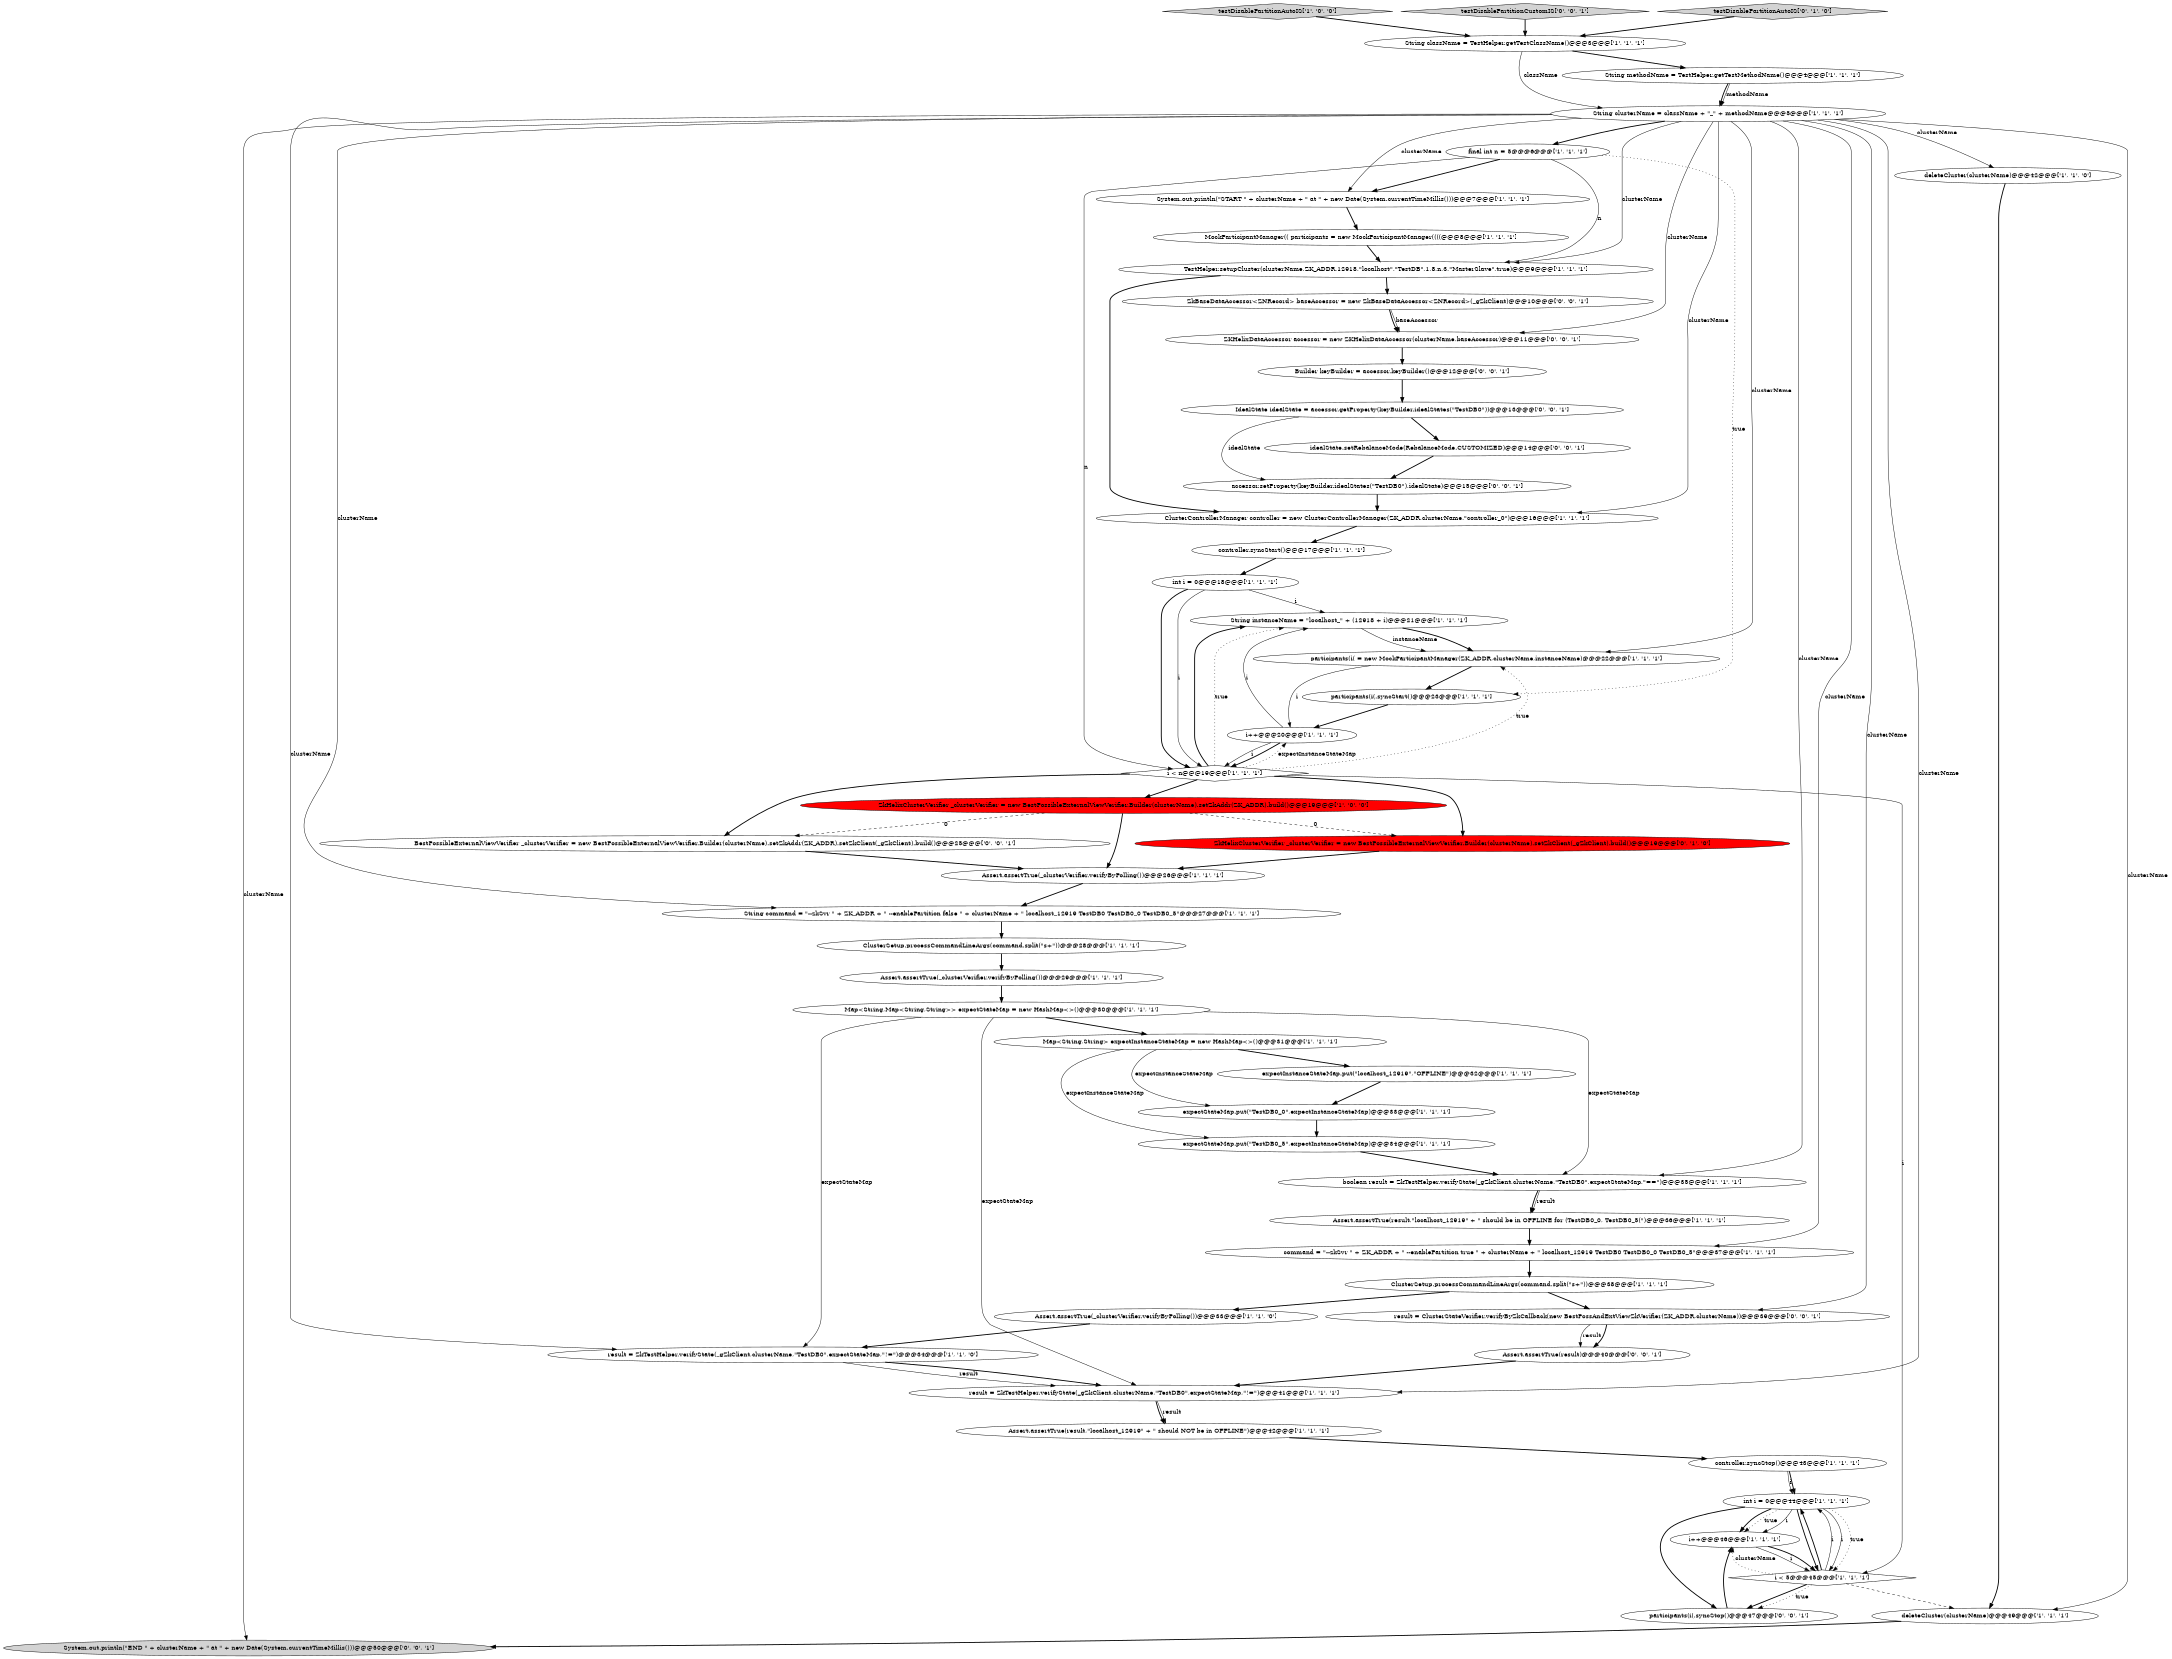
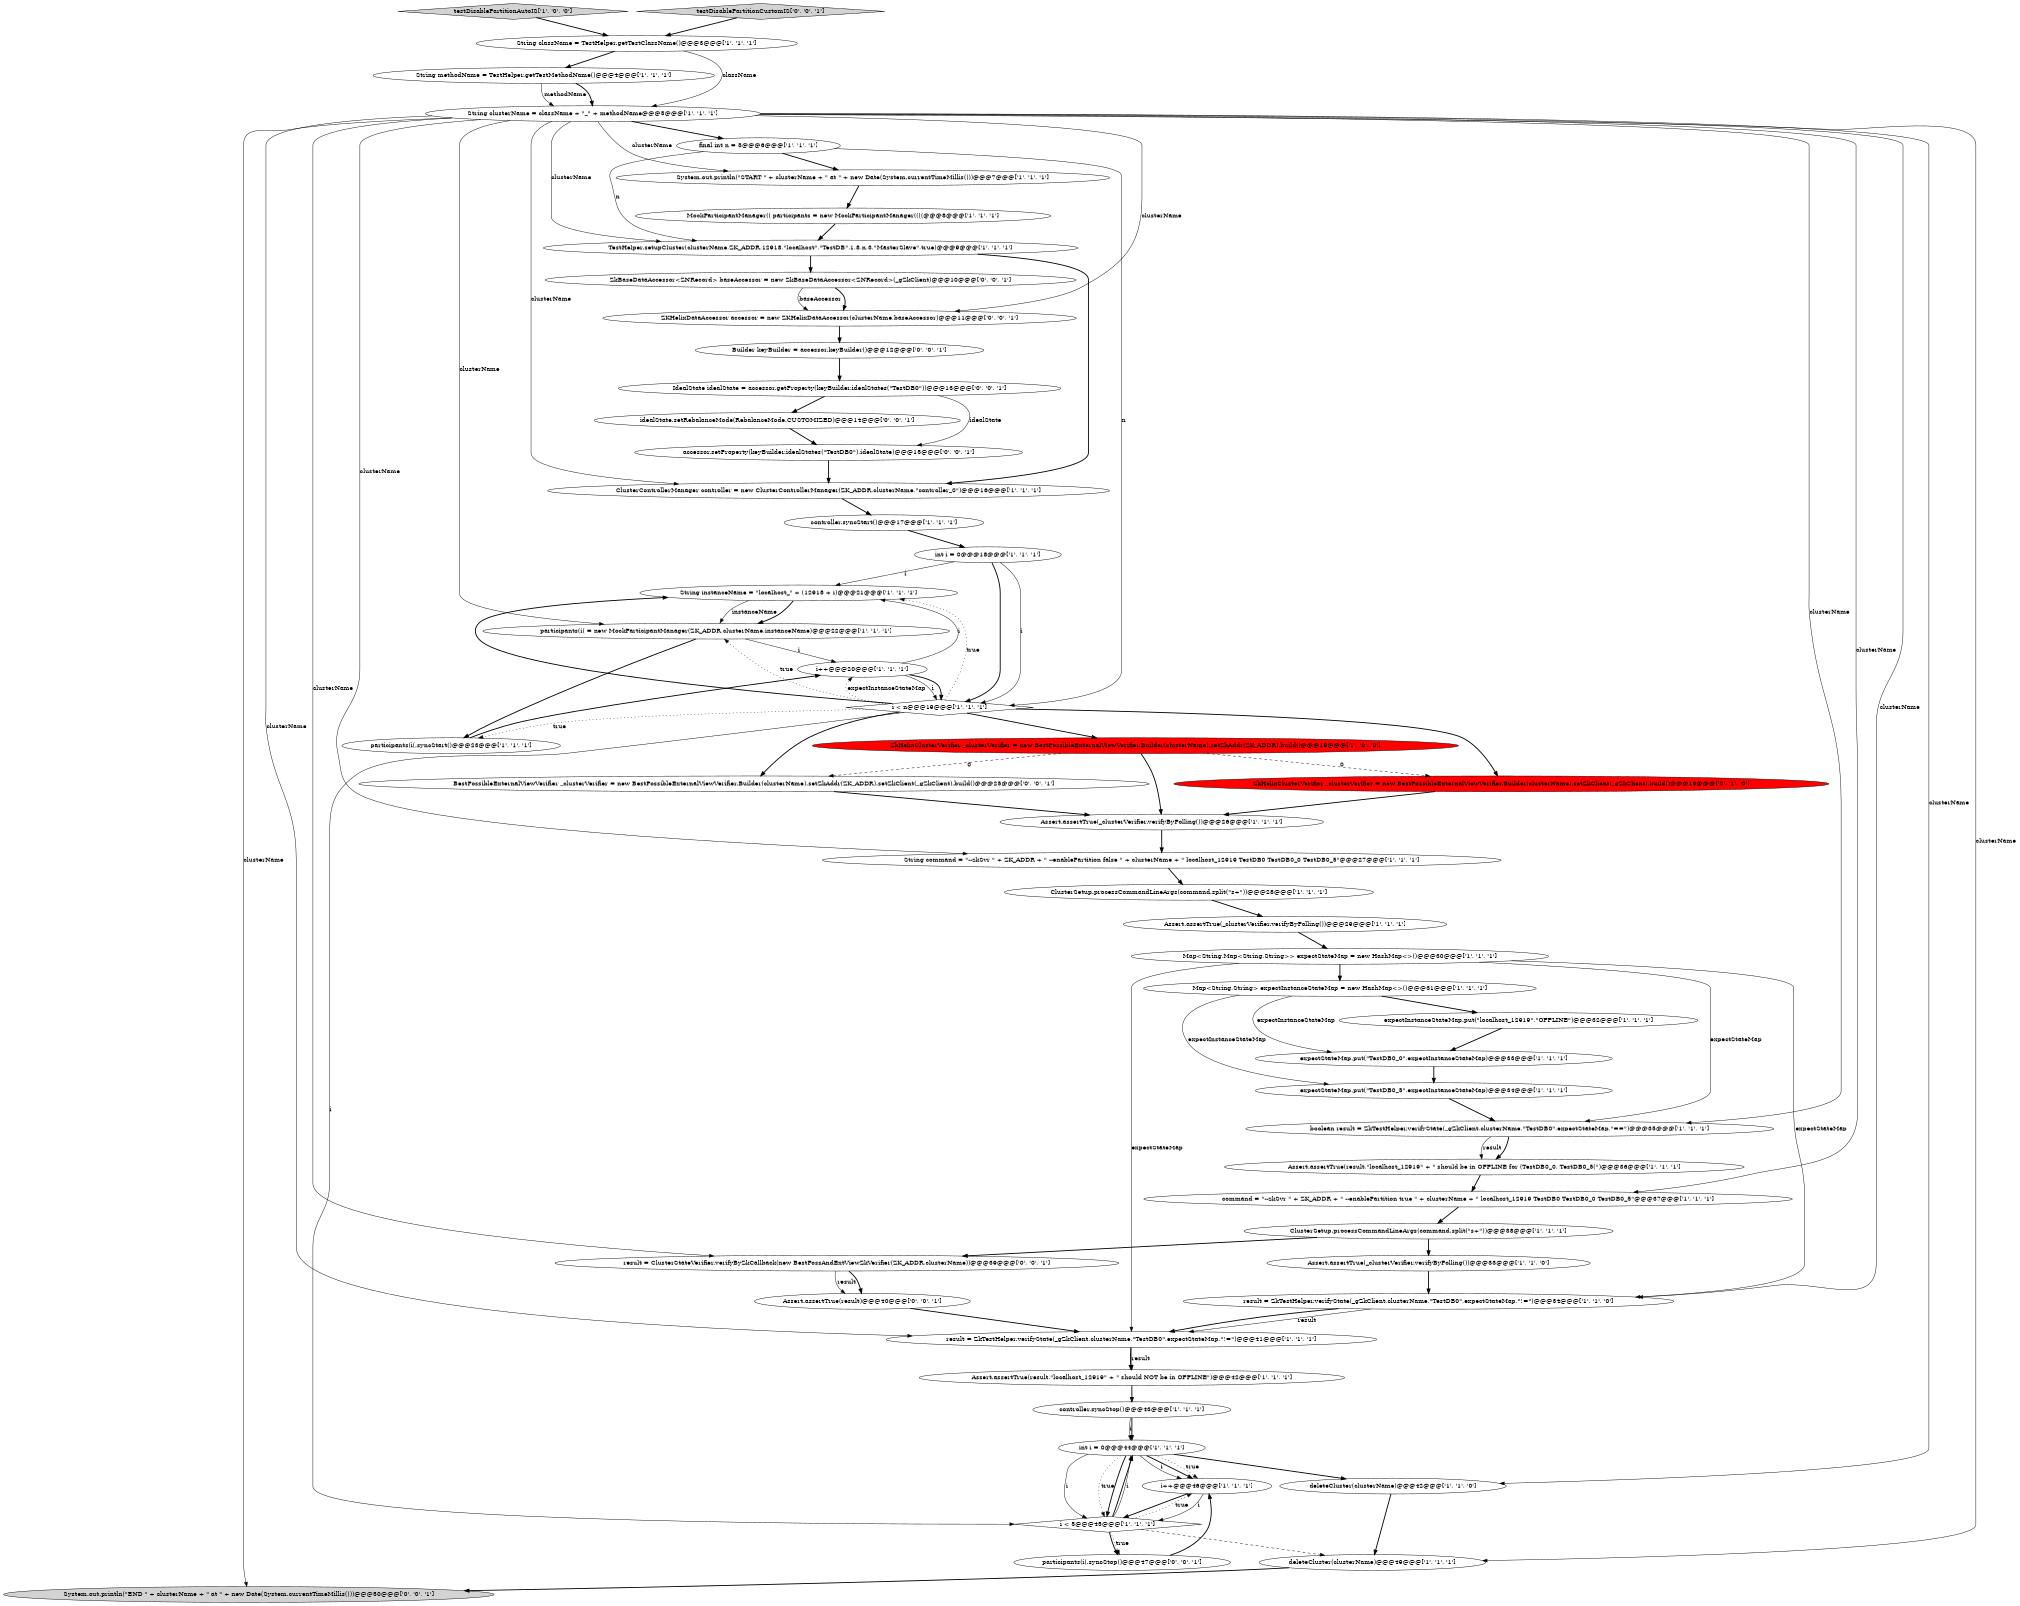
  digraph {
    node [fillcolor=white shape=ellipse style=filled]
    edge [style=bold]
    n1 [label="controller.syncStart()@@@17@@@['1', '1', '1']"]
    n2 [label="int i = 0@@@18@@@['1', '1', '1']"]
    n3 [label="String instanceName = \"localhost_\" + (12918 + i)@@@21@@@['1', '1', '1']"]
    n4 [label="i < n@@@19@@@['1', '1', '1']" shape=diamond]
    n5 [label="idealState.setRebalanceMode(RebalanceMode.CUSTOMIZED)@@@14@@@['0', '0', '1']"]
    n6 [label="accessor.setProperty(keyBuilder.idealStates(\"TestDB0\"),idealState)@@@15@@@['0', '0', '1']"]
    n7 [label="ClusterControllerManager controller = new ClusterControllerManager(ZK_ADDR,clusterName,\"controller_0\")@@@16@@@['1', '1', '1']"]
    n8 [label="MockParticipantManager(( participants = new MockParticipantManager((((@@@8@@@['1', '1', '1']"]
    n9 [label="TestHelper.setupCluster(clusterName,ZK_ADDR,12918,\"localhost\",\"TestDB\",1,8,n,3,\"MasterSlave\",true)@@@9@@@['1', '1', '1']"]
    n10 [label="ZkBaseDataAccessor<ZNRecord> baseAccessor = new ZkBaseDataAccessor<ZNRecord>(_gZkClient)@@@10@@@['0', '0', '1']"]
    n11 [label="ClusterSetup.processCommandLineArgs(command.split(\"\s+\"))@@@28@@@['1', '1', '1']"]
    n12 [label="Assert.assertTrue(_clusterVerifier.verifyByPolling())@@@29@@@['1', '1', '1']"]
    n13 [label="Map<String,Map<String,String>> expectStateMap = new HashMap<>()@@@30@@@['1', '1', '1']"]
    n14 [fillcolor=lightgray label="testDisablePartitionAutoIS['1', '0', '0']" shape=diamond]
    n15 [label="String className = TestHelper.getTestClassName()@@@3@@@['1', '1', '1']"]
    n16 [label="String methodName = TestHelper.getTestMethodName()@@@4@@@['1', '1', '1']"]
    n17 [label="String clusterName = className + \"_\" + methodName@@@5@@@['1', '1', '1']"]
    n18 [label="command = \"--zkSvr \" + ZK_ADDR + \" --enablePartition true \" + clusterName + \" localhost_12919 TestDB0 TestDB0_0 TestDB0_5\"@@@37@@@['1', '1', '1']"]
    n19 [label="ClusterSetup.processCommandLineArgs(command.split(\"\s+\"))@@@38@@@['1', '1', '1']"]
    n20 [label="result = ClusterStateVerifier.verifyByZkCallback(new BestPossAndExtViewZkVerifier(ZK_ADDR,clusterName))@@@39@@@['0', '0', '1']"]
    n21 [label="Assert.assertTrue(_clusterVerifier.verifyByPolling())@@@33@@@['1', '1', '0']"]
    n22 [label="Assert.assertTrue(result)@@@40@@@['0', '0', '1']"]
    n23 [label="result = ZkTestHelper.verifyState(_gZkClient,clusterName,\"TestDB0\",expectStateMap,\"!=\")@@@41@@@['1', '1', '1']"]
    n24 [label="Assert.assertTrue(result,\"localhost_12919\" + \" should NOT be in OFFLINE\")@@@42@@@['1', '1', '1']"]
    n25 [fillcolor=lightgray label="System.out.println(\"END \" + clusterName + \" at \" + new Date(System.currentTimeMillis()))@@@50@@@['0', '0', '1']"]
    n26 [label="i++@@@46@@@['1', '1', '1']"]
    n27 [label="i < 5@@@45@@@['1', '1', '1']" shape=diamond]
    n28 [label="deleteCluster(clusterName)@@@49@@@['1', '1', '1']"]
    n29 [label="int i = 0@@@44@@@['1', '1', '1']"]
    n30 [label="participants(i(.syncStop()@@@47@@@['0', '0', '1']"]
    n31 [label="Builder keyBuilder = accessor.keyBuilder()@@@12@@@['0', '0', '1']"]
    n32 [label="IdealState idealState = accessor.getProperty(keyBuilder.idealStates(\"TestDB0\"))@@@13@@@['0', '0', '1']"]
    n33 [label="expectStateMap.put(\"TestDB0_5\",expectInstanceStateMap)@@@34@@@['1', '1', '1']"]
    n34 [label="boolean result = ZkTestHelper.verifyState(_gZkClient,clusterName,\"TestDB0\",expectStateMap,\"==\")@@@35@@@['1', '1', '1']"]
    n35 [label="Assert.assertTrue(result,\"localhost_12919\" + \" should be in OFFLINE for (TestDB0_0, TestDB0_5(\")@@@36@@@['1', '1', '1']"]
    n36 [label="result = ZkTestHelper.verifyState(_gZkClient,clusterName,\"TestDB0\",expectStateMap,\"!=\")@@@34@@@['1', '1', '0']"]
    n37 [label="Map<String,String> expectInstanceStateMap = new HashMap<>()@@@31@@@['1', '1', '1']"]
    n38 [label="participants(i( = new MockParticipantManager(ZK_ADDR,clusterName,instanceName)@@@22@@@['1', '1', '1']"]
    n39 [label="deleteCluster(clusterName)@@@42@@@['1', '1', '0']"]
    n40 [label="System.out.println(\"START \" + clusterName + \" at \" + new Date(System.currentTimeMillis()))@@@7@@@['1', '1', '1']"]
    n41 [label="String command = \"--zkSvr \" + ZK_ADDR + \" --enablePartition false \" + clusterName + \" localhost_12919 TestDB0 TestDB0_0 TestDB0_5\"@@@27@@@['1', '1', '1']"]
    n42 [label="ZKHelixDataAccessor accessor = new ZKHelixDataAccessor(clusterName,baseAccessor)@@@11@@@['0', '0', '1']"]
    n43 [label="final int n = 5@@@6@@@['1', '1', '1']"]
    n44 [label="i++@@@20@@@['1', '1', '1']"]
    n45 [label="participants(i(.syncStart()@@@23@@@['1', '1', '1']"]
    n46 [label="Assert.assertTrue(_clusterVerifier.verifyByPolling())@@@26@@@['1', '1', '1']"]
    n47 [fillcolor=lightgray label="testDisablePartitionCustomIS['0', '0', '1']" shape=diamond]
    n48 [fillcolor=red label="ZkHelixClusterVerifier _clusterVerifier = new BestPossibleExternalViewVerifier.Builder(clusterName).setZkAddr(ZK_ADDR).build()@@@19@@@['1', '0', '0']"]
    n49 [fillcolor=red label="ZkHelixClusterVerifier _clusterVerifier = new BestPossibleExternalViewVerifier.Builder(clusterName).setZkClient(_gZkClient).build()@@@19@@@['0', '1', '0']"]
    n50 [label="BestPossibleExternalViewVerifier _clusterVerifier = new BestPossibleExternalViewVerifier.Builder(clusterName).setZkAddr(ZK_ADDR).setZkClient(_gZkClient).build()@@@25@@@['0', '0', '1']"]
    n51 [label="controller.syncStop()@@@43@@@['1', '1', '1']"]
-   n52 [fillcolor=lightgray label="testDisablePartitionAutoIS['0', '1', '0']" shape=diamond]
    n53 [label="expectStateMap.put(\"TestDB0_0\",expectInstanceStateMap)@@@33@@@['1', '1', '1']"]
    n54 [label="expectInstanceStateMap.put(\"localhost_12919\",\"OFFLINE\")@@@32@@@['1', '1', '1']"]
    n1 -> n2
    n2 -> n3 [label=i style=solid]
    n2 -> n4
    n2 -> n4 [label=i style=solid]
    n3 -> n38 [label=instanceName style=solid]
    n3 -> n38
    n4 -> n3
    n4 -> n3 [label=true style=dotted]
    n4 -> n27 [label=i style=solid]
    n4 -> n38 [label=true style=dotted]
    n4 -> n44 [label=expectInstanceStateMap style=dotted]
-   n43 -> n45 [label=true style=dotted]
+   n4 -> n45 [label=true style=dotted]
    n4 -> n48
    n4 -> n49
    n4 -> n50
    n5 -> n6
    n6 -> n7
    n7 -> n1
    n8 -> n9
    n9 -> n7
    n9 -> n10
    n10 -> n42
    n10 -> n42 [label=baseAccessor style=solid]
    n11 -> n12
    n12 -> n13
    n13 -> n23 [label=expectStateMap style=solid]
    n13 -> n34 [label=expectStateMap style=solid]
    n13 -> n36 [label=expectStateMap style=solid]
    n13 -> n37
    n14 -> n15
    n15 -> n16
    n15 -> n17 [label=className style=solid]
    n16 -> n17 [label=methodName style=solid]
    n16 -> n17
    n17 -> n7 [label=clusterName style=solid]
    n17 -> n9 [label=clusterName style=solid]
    n17 -> n18 [label=clusterName style=solid]
    n17 -> n20 [label=clusterName style=solid]
    n17 -> n23 [label=clusterName style=solid]
    n17 -> n25 [label=clusterName style=solid]
    n17 -> n28 [label=clusterName style=solid]
    n17 -> n34 [label=clusterName style=solid]
    n17 -> n36 [label=clusterName style=solid]
    n17 -> n38 [label=clusterName style=solid]
    n17 -> n39 [label=clusterName style=solid]
    n17 -> n40 [label=clusterName style=solid]
    n17 -> n41 [label=clusterName style=solid]
    n17 -> n42 [label=clusterName style=solid]
    n17 -> n43
    n18 -> n19
    n19 -> n20
    n19 -> n21
    n20 -> n22 [label=result style=solid]
    n20 -> n22
    n21 -> n36
    n22 -> n23
    n23 -> n24
    n23 -> n24 [label=result style=solid]
    n24 -> n51
    n26 -> n27 [label=i style=solid]
    n26 -> n27
-   n27 -> n26 [label=clusterName style=dotted]
+   n27 -> n26 [label=true style=dotted]
    n27 -> n28 [style=dashed]
    n27 -> n29
    n27 -> n29 [label=i style=solid]
    n27 -> n30
    n27 -> n30 [label=true style=dotted]
    n28 -> n25
    n29 -> n26 [label=i style=solid]
    n29 -> n26
    n29 -> n26 [label=true style=dotted]
    n29 -> n27 [label=i style=solid]
    n29 -> n27
    n29 -> n27 [label=true style=dotted]
-   n29 -> n30
+   n29 -> n39
    n30 -> n26
    n31 -> n32
    n32 -> n5
    n32 -> n6 [label=idealState style=solid]
    n33 -> n34
    n34 -> n35
    n34 -> n35 [label=result style=solid]
    n35 -> n18
    n36 -> n23 [label=result style=solid]
    n36 -> n23
    n37 -> n33 [label=expectInstanceStateMap style=solid]
    n37 -> n53 [label=expectInstanceStateMap style=solid]
    n37 -> n54
    n38 -> n44 [label=i style=solid]
    n38 -> n45
    n39 -> n28
    n40 -> n8
    n41 -> n11
    n42 -> n31
    n43 -> n4 [label=n style=solid]
    n43 -> n9 [label=n style=solid]
    n43 -> n40
    n44 -> n3 [label=i style=solid]
    n44 -> n4
    n44 -> n4 [label=i style=solid]
    n45 -> n44
    n46 -> n41
    n47 -> n15
    n48 -> n46
    n48 -> n49 [label=0 style=dashed]
    n48 -> n50 [label=0 style=dashed]
    n49 -> n46
    n50 -> n46
    n51 -> n29 [label=i style=solid]
    n51 -> n29
-   n52 -> n15
    n53 -> n33
    n54 -> n53
  }
